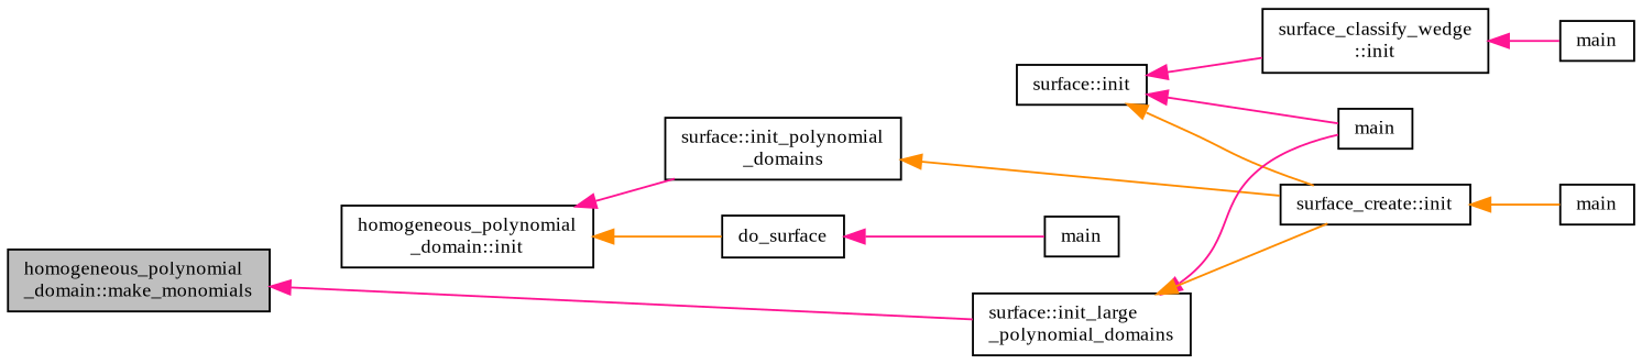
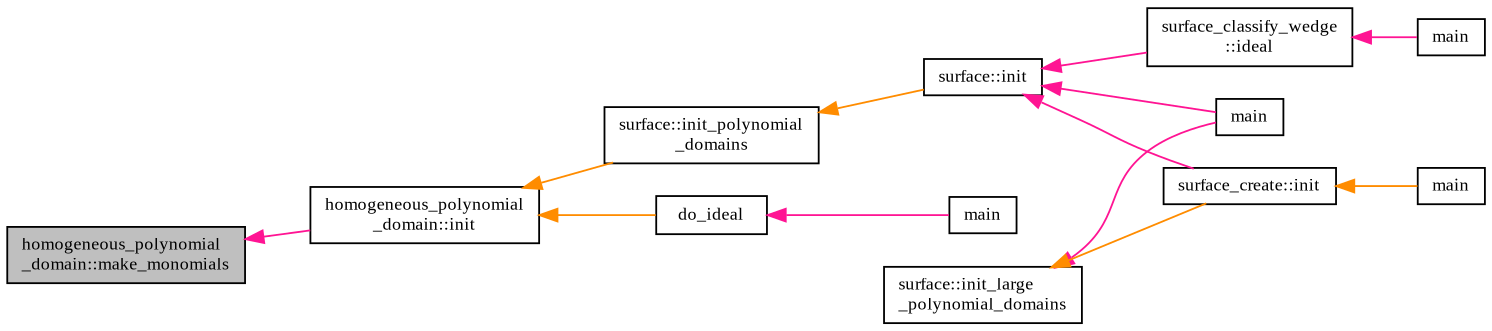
  digraph {
    fontname="Liberation Serif"
    rankdir=LR
    node [color=black fillcolor=white fontname="Liberation Serif" fontsize=10 shape=record style=filled]
    edge [color=deeppink dir=back fontname="Liberation Serif" fontsize=10 labelfontname=Helvetica labelfontsize=10 style=solid]
    n1 [fillcolor=grey75 fontcolor=black height=0.2 label="homogeneous_polynomial\l_domain::make_monomials" width=0.4]
    n2 [height=0.2 label="homogeneous_polynomial\l_domain::init" width=0.4]
-   n3 [height=0.2 label=do_surface width=0.4]
+   n3 [height=0.2 label=do_ideal width=0.4]
    n4 [height=0.2 label="surface::init_polynomial\l_domains" width=0.4]
    n5 [height=0.2 label=main width=0.4]
    n6 [height=0.2 label="surface::init" width=0.4]
    n7 [height=0.2 label="surface::init_large\l_polynomial_domains" width=0.4]
    n8 [height=0.2 label=main width=0.4]
    n9 [height=0.2 label="surface_create::init" width=0.4]
-   n10 [height=0.2 label="surface_classify_wedge\l::init" width=0.4]
+   n10 [height=0.2 label="surface_classify_wedge\l::ideal" width=0.4]
    n11 [height=0.2 label=main width=0.4]
    n12 [height=0.2 label=main width=0.4]
-   n1 -> n7
+   n1 -> n2
    n2 -> n3 [color=darkorange]
-   n2 -> n4
+   n2 -> n4 [color=darkorange]
    n3 -> n5
-   n4 -> n9 [color=darkorange]
+   n4 -> n6 [color=darkorange]
    n6 -> n8
-   n6 -> n9 [color=darkorange]
+   n6 -> n9
    n6 -> n10
    n7 -> n8
    n7 -> n9 [color=darkorange]
    n9 -> n12 [color=darkorange]
    n10 -> n11
  }
